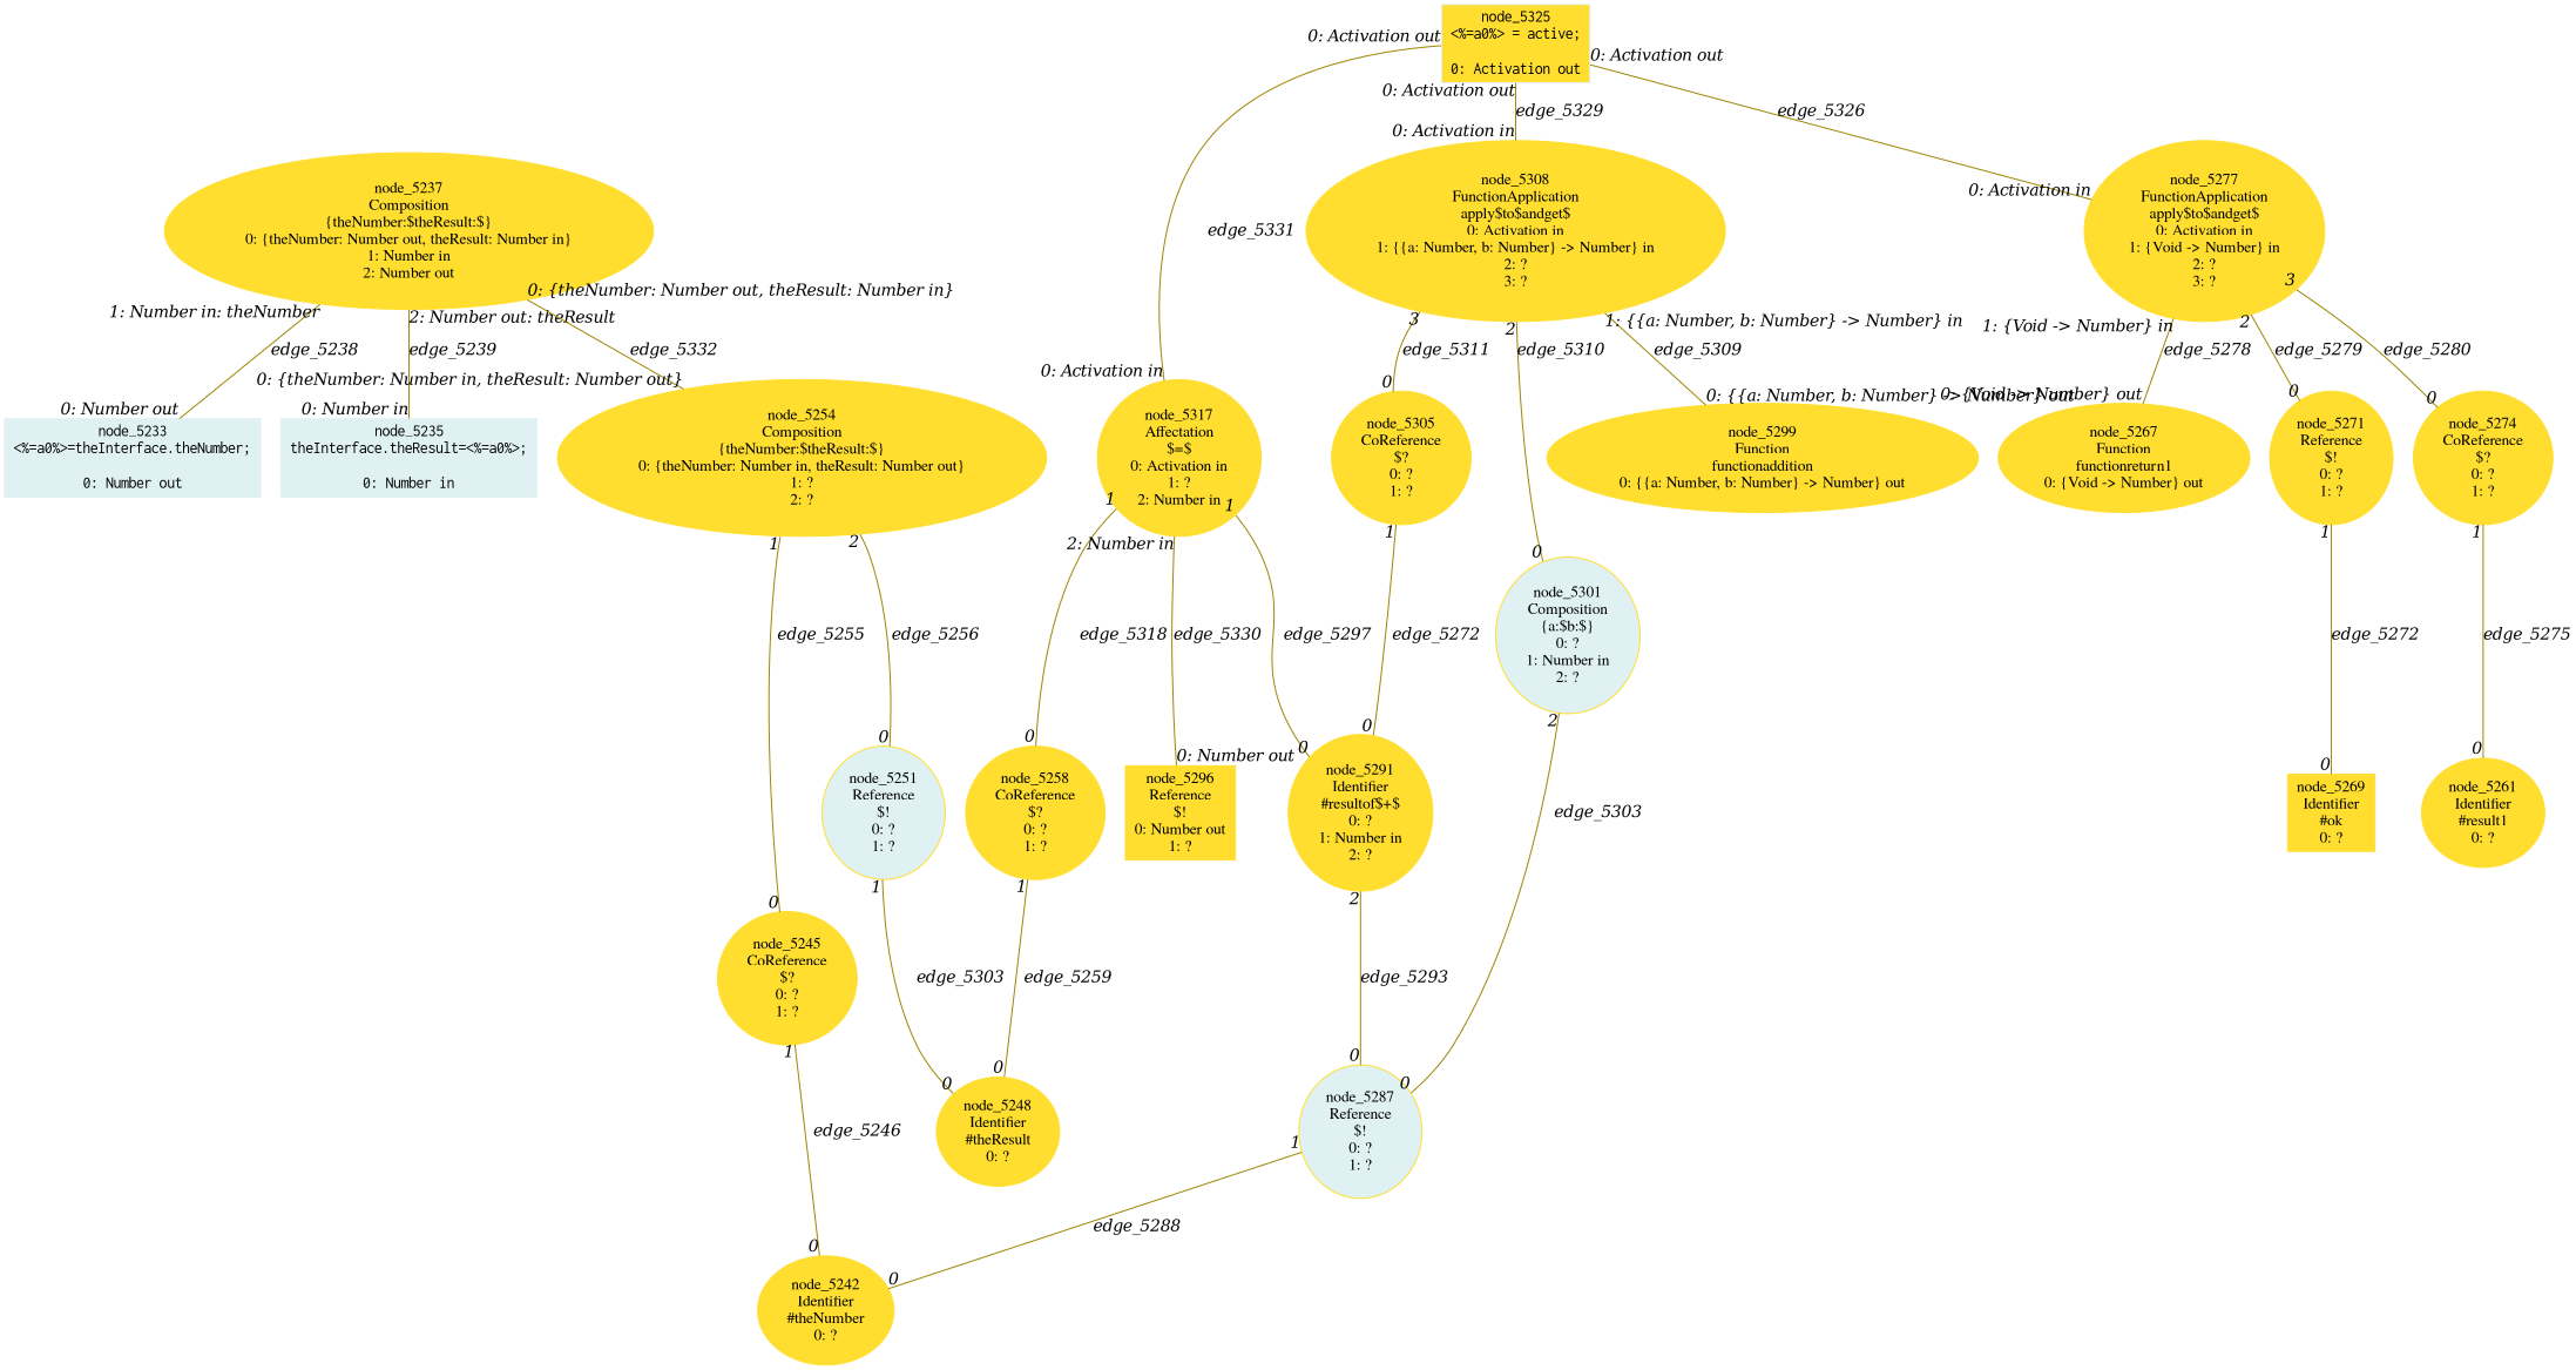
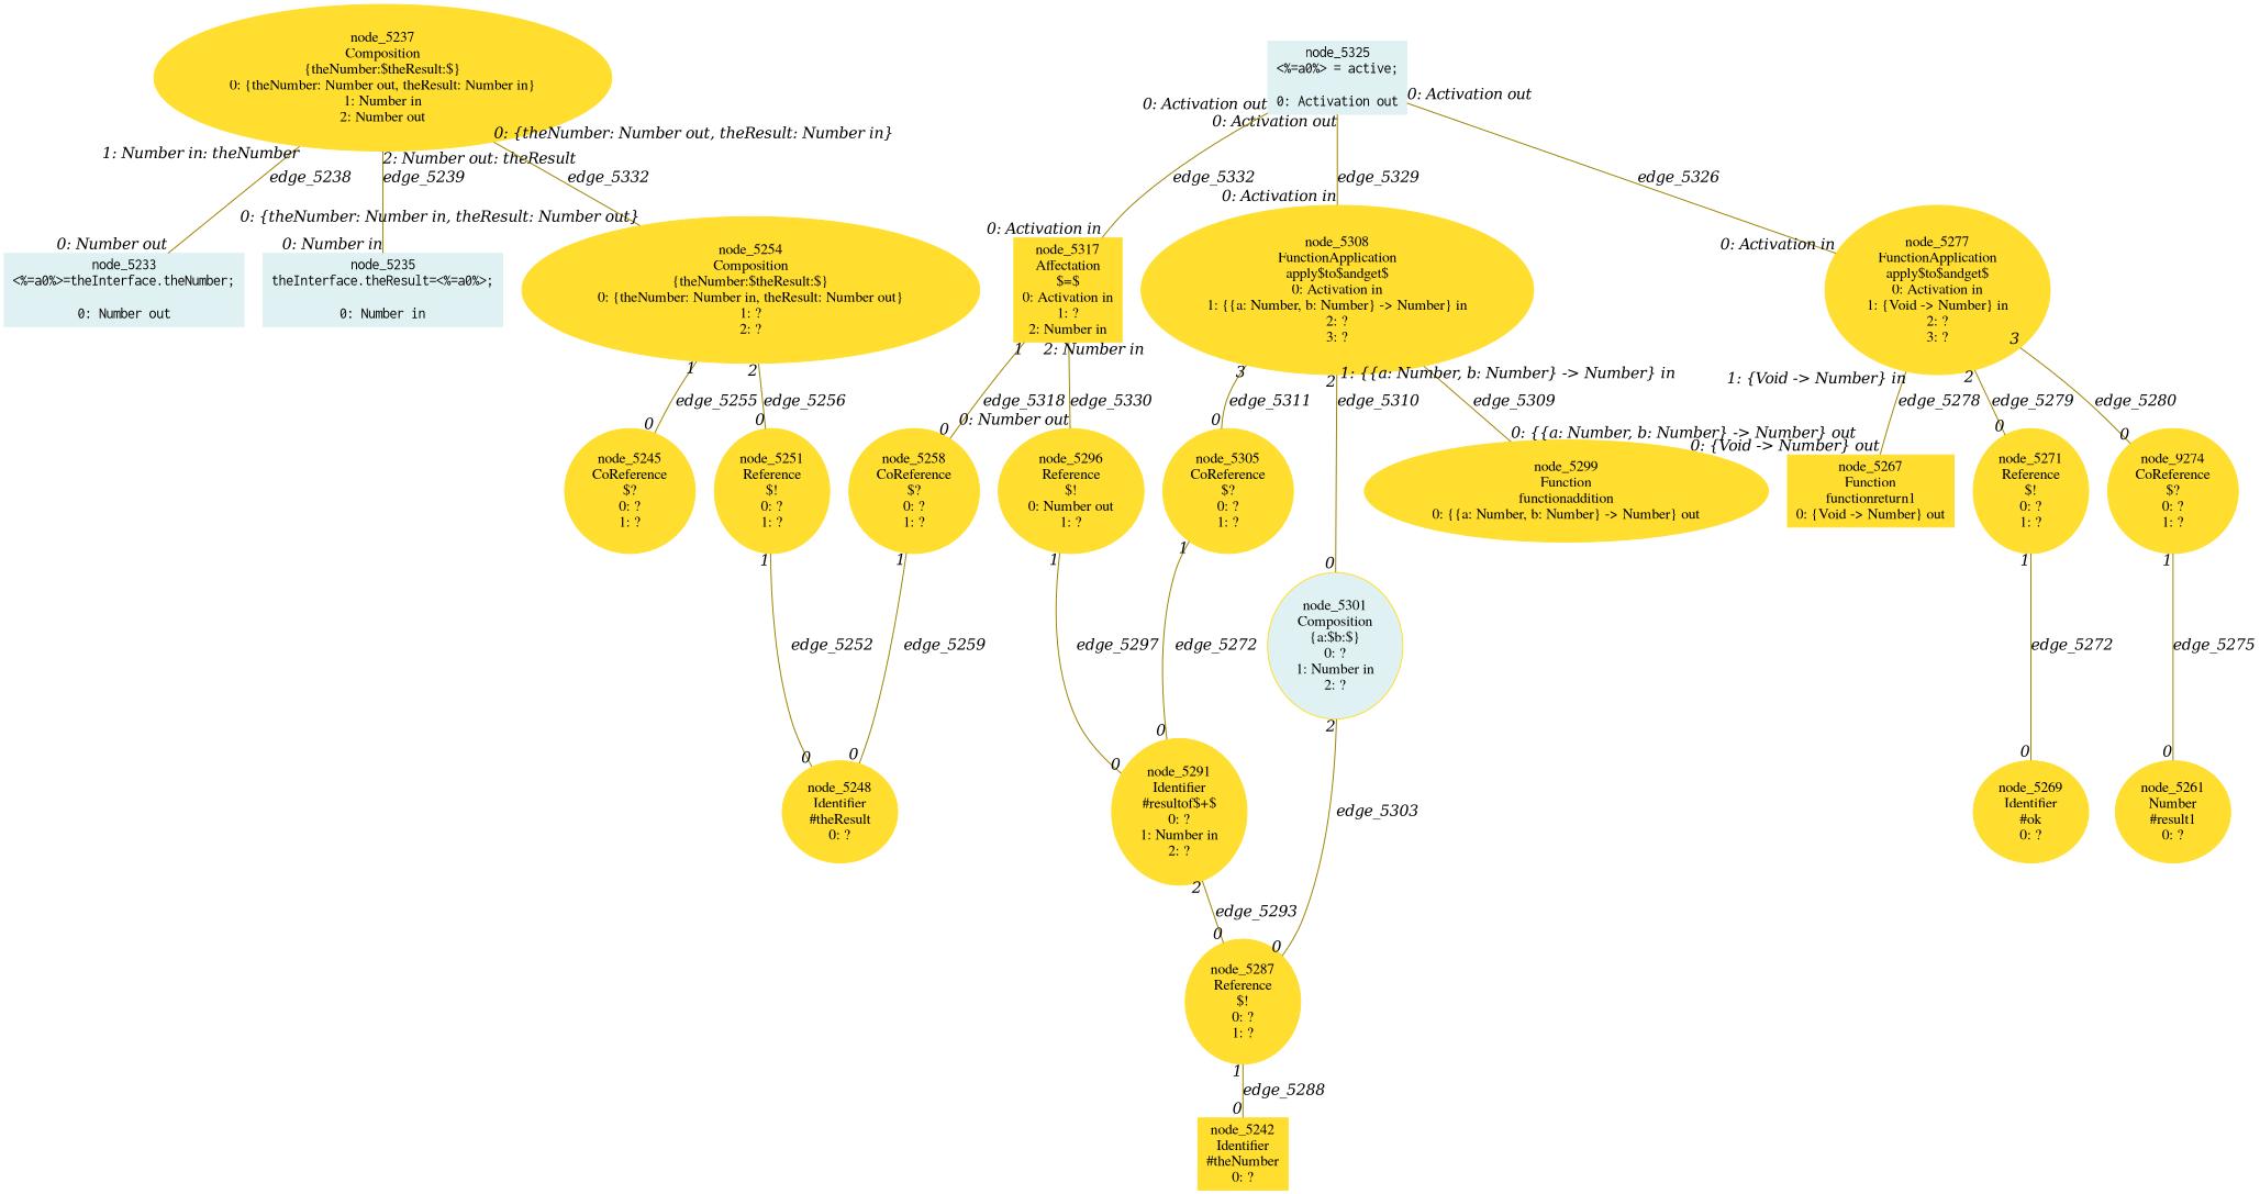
  digraph {
    node [color="#ffde2f" fontname=Times shape=ellipse style=filled]
    edge [arrowHead=none arrowsize=1 color="#9d8400" dir=none fontname="Times-Italic" headlabel=0 taillabel=1]
    n1 [color="#dff1f2" fontname=Courier label="node_5233\n<%=a0%>=theInterface.theNumber;\n\n0: Number out" shape=box]
    n2 [color="#dff1f2" fontname=Courier label="node_5235\ntheInterface.theResult=<%=a0%>;\n\n0: Number in" shape=box]
    n3 [label="node_5237\nComposition\n{theNumber:$theResult:$}\n0: {theNumber: Number out, theResult: Number in}\n1: Number in\n2: Number out"]
    n4 [label="node_5254\nComposition\n{theNumber:$theResult:$}\n0: {theNumber: Number in, theResult: Number out}\n1: ?\n2: ?"]
    n5 [label="node_5245\nCoReference\n$?\n0: ?\n1: ?"]
-   n6 [label="node_5251\nReference\n$!\n0: ?\n1: ?" fillcolor="#dff1f2"]
-   n7 [label="node_5242\nIdentifier\n#theNumber\n0: ?"]
+   n6 [label="node_5251\nReference\n$!\n0: ?\n1: ?"]
+   n7 [label="node_5242\nIdentifier\n#theNumber\n0: ?" shape=box]
    n8 [label="node_5248\nIdentifier\n#theResult\n0: ?"]
    n9 [label="node_5258\nCoReference\n$?\n0: ?\n1: ?"]
-   n10 [label="node_5261\nIdentifier\n#result1\n0: ?"]
-   n11 [label="node_5267\nFunction\nfunctionreturn1\n0: {Void -> Number} out"]
-   n12 [label="node_5269\nIdentifier\n#ok\n0: ?" shape=box]
+   n10 [label="node_5261\nNumber\n#result1\n0: ?"]
+   n11 [label="node_5267\nFunction\nfunctionreturn1\n0: {Void -> Number} out" shape=box]
+   n12 [label="node_5269\nIdentifier\n#ok\n0: ?"]
    n13 [label="node_5271\nReference\n$!\n0: ?\n1: ?"]
-   n14 [label="node_5274\nCoReference\n$?\n0: ?\n1: ?"]
+   n14 [label="node_9274\nCoReference\n$?\n0: ?\n1: ?"]
    n15 [label="node_5277\nFunctionApplication\napply$to$andget$\n0: Activation in\n1: {Void -> Number} in\n2: ?\n3: ?"]
-   n16 [label="node_5287\nReference\n$!\n0: ?\n1: ?" fillcolor="#dff1f2"]
+   n16 [label="node_5287\nReference\n$!\n0: ?\n1: ?"]
    n17 [label="node_5291\nIdentifier\n#resultof$+$\n0: ?\n1: Number in\n2: ?"]
-   n18 [label="node_5296\nReference\n$!\n0: Number out\n1: ?" shape=box]
+   n18 [label="node_5296\nReference\n$!\n0: Number out\n1: ?"]
    n19 [label="node_5299\nFunction\nfunctionaddition\n0: {{a: Number, b: Number} -> Number} out"]
    n20 [fillcolor="#dff1f2" label="node_5301\nComposition\n{a:$b:$}\n0: ?\n1: Number in\n2: ?"]
    n21 [label="node_5305\nCoReference\n$?\n0: ?\n1: ?"]
    n22 [label="node_5308\nFunctionApplication\napply$to$andget$\n0: Activation in\n1: {{a: Number, b: Number} -> Number} in\n2: ?\n3: ?"]
-   n23 [label="node_5317\nAffectation\n$=$\n0: Activation in\n1: ?\n2: Number in"]
-   n24 [color="#dff1f2" fontname=Courier label="node_5325\n<%=a0%> = active;\n\n0: Activation out" shape=box fillcolor="#ffde2f"]
+   n23 [label="node_5317\nAffectation\n$=$\n0: Activation in\n1: ?\n2: Number in" shape=box]
+   n24 [color="#dff1f2" fontname=Courier label="node_5325\n<%=a0%> = active;\n\n0: Activation out" shape=box]
    n3 -> n1 [headlabel="0: Number out" label=edge_5238 taillabel="1: Number in: theNumber"]
    n3 -> n2 [headlabel="0: Number in" label=edge_5239 taillabel="2: Number out: theResult"]
    n3 -> n4 [headlabel="0: {theNumber: Number in, theResult: Number out}" label=edge_5332 taillabel="0: {theNumber: Number out, theResult: Number in}"]
    n4 -> n5 [label=edge_5255]
    n4 -> n6 [label=edge_5256 taillabel=2]
-   n5 -> n7 [label=edge_5246]
-   n6 -> n8 [label=edge_5303]
+   n6 -> n8 [label=edge_5252]
    n9 -> n8 [label=edge_5259]
    n13 -> n12 [label=edge_5272]
    n14 -> n10 [label=edge_5275]
    n15 -> n11 [headlabel="0: {Void -> Number} out" label=edge_5278 taillabel="1: {Void -> Number} in"]
    n15 -> n13 [label=edge_5279 taillabel=2]
    n15 -> n14 [label=edge_5280 taillabel=3]
    n16 -> n7 [label=edge_5288]
    n17 -> n16 [label=edge_5293 taillabel=2]
-   n23 -> n17 [label=edge_5297]
+   n18 -> n17 [label=edge_5297]
    n20 -> n16 [label=edge_5303 taillabel=2]
    n21 -> n17 [label=edge_5272]
    n22 -> n19 [headlabel="0: {{a: Number, b: Number} -> Number} out" label=edge_5309 taillabel="1: {{a: Number, b: Number} -> Number} in"]
    n22 -> n20 [label=edge_5310 taillabel=2]
    n22 -> n21 [label=edge_5311 taillabel=3]
    n23 -> n9 [label=edge_5318]
    n23 -> n18 [headlabel="0: Number out" label=edge_5330 taillabel="2: Number in"]
    n24 -> n15 [headlabel="0: Activation in" label=edge_5326 taillabel="0: Activation out"]
    n24 -> n22 [headlabel="0: Activation in" label=edge_5329 taillabel="0: Activation out"]
-   n24 -> n23 [headlabel="0: Activation in" label=edge_5331 taillabel="0: Activation out"]
+   n24 -> n23 [headlabel="0: Activation in" label=edge_5332 taillabel="0: Activation out"]
  }
